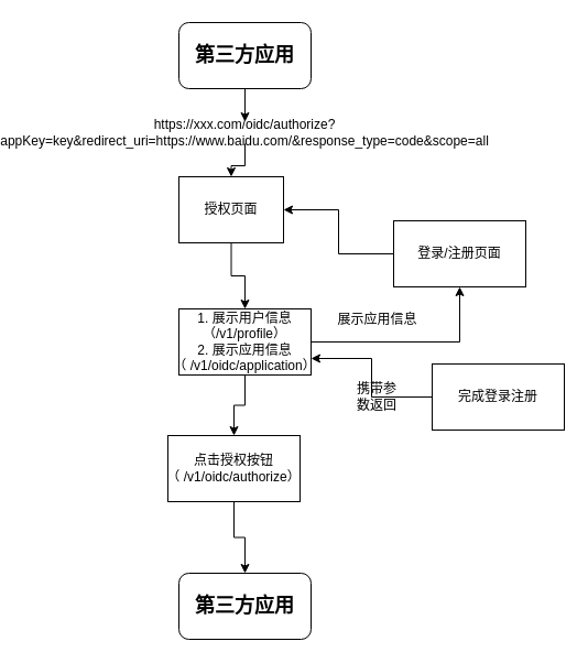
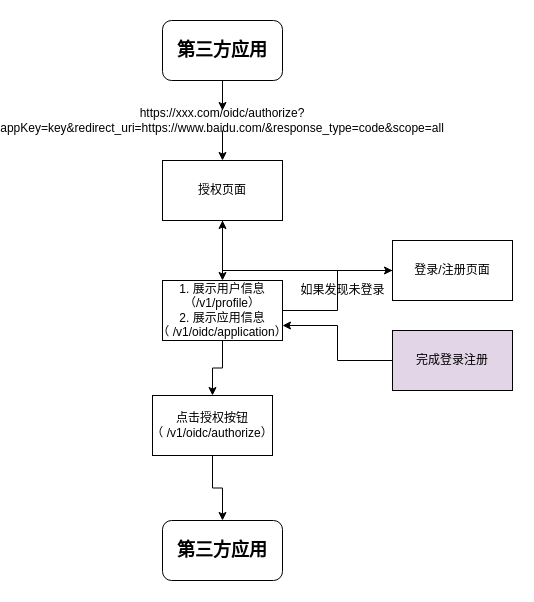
  <mxCell id="0" />
  <mxCell id="1" parent="0" />
  <mxCell id="2" value="" style="edgeStyle=orthogonalEdgeStyle;rounded=0;orthogonalLoop=1;jettySize=auto;html=1;" parent="1" source="3" target="6" edge="1"><mxGeometry relative="1" as="geometry" /></mxCell>
- <mxCell id="3" value="授权页面" style="rounded=0;whiteSpace=wrap;html=1;" parent="1" vertex="1"><mxGeometry x="30" y="160" width="95" height="60" as="geometry" /></mxCell>
+ <mxCell id="3" value="授权页面" style="rounded=0;whiteSpace=wrap;html=1;" parent="1" vertex="1"><mxGeometry x="30" y="160" width="120" height="60" as="geometry" /></mxCell>
  <mxCell id="4" value="" style="edgeStyle=orthogonalEdgeStyle;rounded=0;orthogonalLoop=1;jettySize=auto;html=1;" parent="1" source="6" target="10" edge="1"><mxGeometry relative="1" as="geometry" /></mxCell>
  <mxCell id="5" value="" style="edgeStyle=orthogonalEdgeStyle;rounded=0;orthogonalLoop=1;jettySize=auto;html=1;" parent="1" source="6" target="13" edge="1"><mxGeometry relative="1" as="geometry" /></mxCell>
  <mxCell id="6" value="1. 展示用户信息（/v1/profile）&lt;br&gt;2. 展示应用信息（&amp;nbsp;/v1/oidc/application）" style="rounded=0;whiteSpace=wrap;html=1;" parent="1" vertex="1"><mxGeometry x="30" y="280" width="120" height="60" as="geometry" /></mxCell>
  <mxCell id="7" value="" style="edgeStyle=orthogonalEdgeStyle;rounded=0;orthogonalLoop=1;jettySize=auto;html=1;" parent="1" source="18" target="3" edge="1"><mxGeometry relative="1" as="geometry" /></mxCell>
  <mxCell id="8" value="&lt;b&gt;&lt;font style=&quot;font-size: 18px&quot;&gt;第三方应用&lt;/font&gt;&lt;/b&gt;" style="rounded=1;whiteSpace=wrap;html=1;" parent="1" vertex="1"><mxGeometry x="30" y="20" width="120" height="60" as="geometry" /></mxCell>
  <mxCell id="9" value="" style="edgeStyle=orthogonalEdgeStyle;rounded=0;orthogonalLoop=1;jettySize=auto;html=1;" parent="1" source="10" target="11" edge="1"><mxGeometry relative="1" as="geometry" /></mxCell>
  <mxCell id="10" value="点击授权按钮（&amp;nbsp;/v1/oidc/authorize）" style="rounded=0;whiteSpace=wrap;html=1;" parent="1" vertex="1"><mxGeometry x="20" y="395" width="120" height="60" as="geometry" /></mxCell>
  <mxCell id="11" value="&lt;b&gt;&lt;font style=&quot;font-size: 18px&quot;&gt;第三方应用&lt;/font&gt;&lt;/b&gt;" style="rounded=1;whiteSpace=wrap;html=1;" parent="1" vertex="1"><mxGeometry x="30" y="520" width="120" height="60" as="geometry" /></mxCell>
  <mxCell id="12" value="" style="edgeStyle=orthogonalEdgeStyle;rounded=0;orthogonalLoop=1;jettySize=auto;html=1;" parent="1" source="13" target="3" edge="1"><mxGeometry relative="1" as="geometry" /></mxCell>
- <mxCell id="13" value="登录/注册页面" style="rounded=0;whiteSpace=wrap;html=1;" parent="1" vertex="1"><mxGeometry x="225" y="200" width="120" height="60" as="geometry" /></mxCell>
- <mxCell id="14" value="展示应用信息" style="text;html=1;align=center;verticalAlign=middle;resizable=0;points=[];autosize=1;" parent="1" vertex="1"><mxGeometry x="160" y="280" width="100" height="20" as="geometry" /></mxCell>
+ <mxCell id="13" value="登录/注册页面" style="rounded=0;whiteSpace=wrap;html=1;" parent="1" vertex="1"><mxGeometry x="260" y="240" width="120" height="60" as="geometry" /></mxCell>
+ <mxCell id="14" value="如果发现未登录" style="text;html=1;align=center;verticalAlign=middle;resizable=0;points=[];autosize=1;" parent="1" vertex="1"><mxGeometry x="160" y="280" width="100" height="20" as="geometry" /></mxCell>
  <mxCell id="15" style="edgeStyle=orthogonalEdgeStyle;rounded=0;orthogonalLoop=1;jettySize=auto;html=1;entryX=1;entryY=0.75;entryDx=0;entryDy=0;" parent="1" source="16" target="6" edge="1"><mxGeometry relative="1" as="geometry" /></mxCell>
- <mxCell id="16" value="完成登录注册" style="whiteSpace=wrap;html=1;rounded=0;" parent="1" vertex="1"><mxGeometry x="260" y="330" width="120" height="60" as="geometry" /></mxCell>
- <mxCell id="17" value="携带参数返回" style="text;html=1;strokeColor=none;fillColor=none;align=center;verticalAlign=middle;whiteSpace=wrap;rounded=0;" parent="1" vertex="1"><mxGeometry x="190" y="350" width="40" height="20" as="geometry" /></mxCell>
+ <mxCell id="16" value="完成登录注册" style="whiteSpace=wrap;html=1;rounded=0;fillColor=#e1d5e7;" parent="1" vertex="1"><mxGeometry x="260" y="330" width="120" height="60" as="geometry" /></mxCell>
  <mxCell id="18" value="https://xxx.com/oidc/authorize?appKey=key&amp;amp;redirect_uri=https://www.baidu.com/&amp;amp;response_type=code&amp;amp;scope=all" style="text;html=1;strokeColor=none;fillColor=none;align=center;verticalAlign=middle;whiteSpace=wrap;rounded=0;" parent="1" vertex="1"><mxGeometry x="70" y="110" width="40" height="20" as="geometry" /></mxCell>
  <mxCell id="19" value="" style="edgeStyle=orthogonalEdgeStyle;rounded=0;orthogonalLoop=1;jettySize=auto;html=1;" parent="1" source="8" target="18" edge="1"><mxGeometry relative="1" as="geometry"><mxPoint x="90" y="100" as="sourcePoint" /><mxPoint x="90" y="160" as="targetPoint" /></mxGeometry></mxCell>
